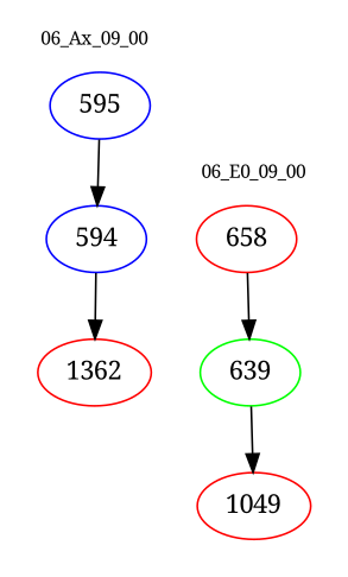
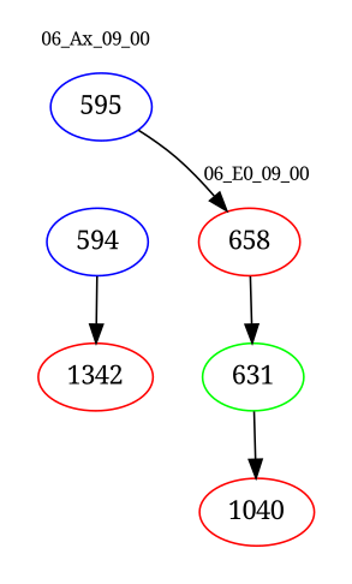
  digraph {
    fontname="Noto Serif"
    node [color=red fontname="Noto Serif"]
    edge [color=black fontname="Noto Serif"]
    n1 [color=blue label=595]
    n2 [color=blue label=594]
-   n3 [label=1362]
+   n3 [label=1342]
    n4 [label=658]
-   n5 [color=green label=639]
-   n6 [label=1049]
+   n5 [color=green label=631]
+   n6 [label=1040]
    subgraph cluster_1 {
      color=white
      fontsize=10
      label="06_Ax_09_00"
      n1
      n2
      n3
    }
    subgraph cluster_2 {
      color=white
      fontsize=10
      label="06_E0_09_00"
      n4
      n5
      n6
    }
-   n1 -> n2
+   n1 -> n4
    n2 -> n3
    n4 -> n5
    n5 -> n6
  }
